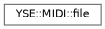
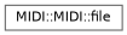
  digraph {
    rankdir=LR
-   n1 [color=grey40 fillcolor=white fontname=Helvetica fontsize=10 height=0.2 label="YSE::MIDI::file" shape=box style=filled width=0.4]
+   n1 [color=grey40 fillcolor=white fontname=Helvetica fontsize=10 height=0.2 label="MIDI::MIDI::file" shape=box style=filled width=0.4]
  }
